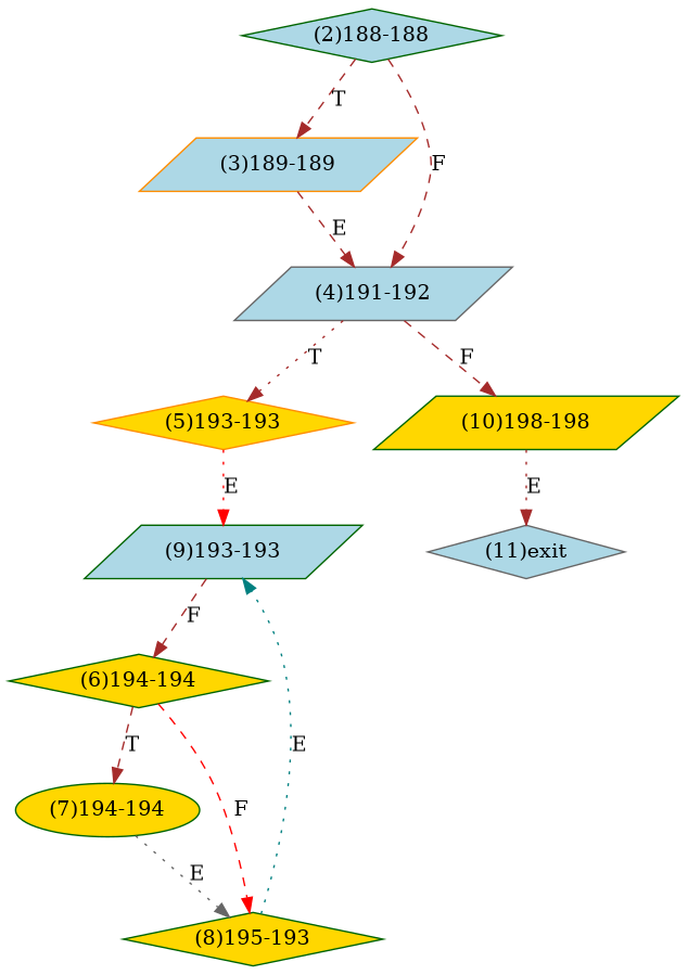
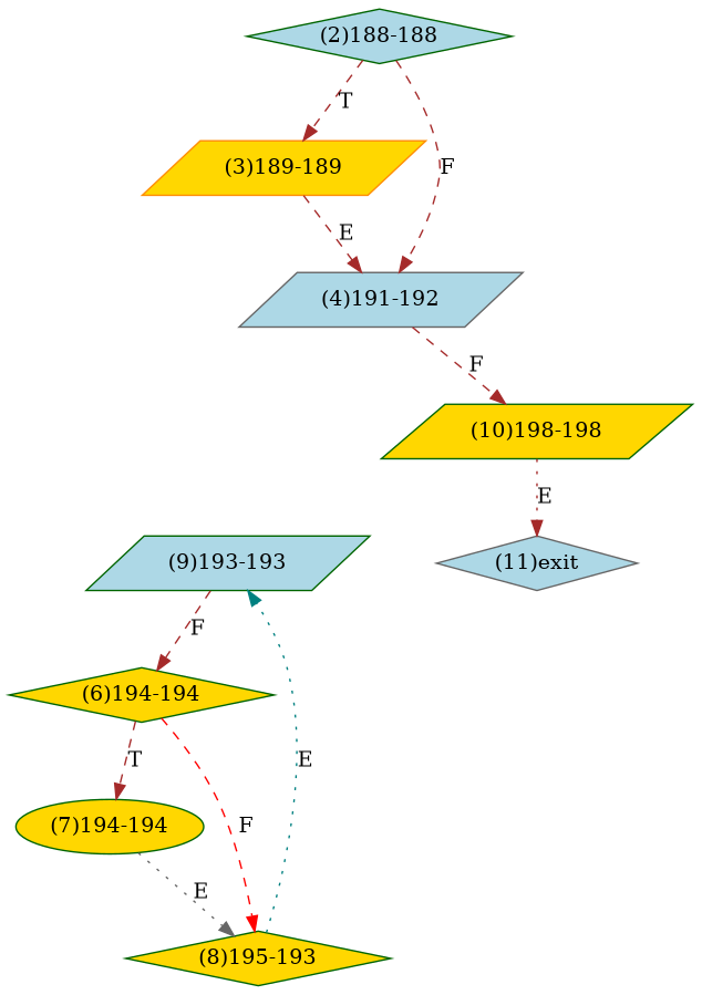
  digraph {
    node [color=darkgreen fillcolor=lightblue shape=diamond style=filled]
    edge [color=brown style=dashed]
    n1 [label="(2)188-188"]
-   n2 [color=darkorange label="(3)189-189" shape=parallelogram]
+   n2 [color=darkorange fillcolor=gold label="(3)189-189" shape=parallelogram]
    n3 [color=gray40 label="(4)191-192" shape=parallelogram]
-   n4 [color=darkorange fillcolor=gold label="(5)193-193"]
    n5 [fillcolor=gold label="(10)198-198" shape=parallelogram]
    n6 [label="(9)193-193" shape=parallelogram]
    n7 [color=gray40 label="(11)exit"]
    n8 [fillcolor=gold label="(6)194-194"]
    n9 [fillcolor=gold label="(7)194-194" shape=ellipse]
    n10 [fillcolor=gold label="(8)195-193"]
    n1 -> n2 [label=T]
    n1 -> n3 [label=F]
    n2 -> n3 [label=E]
-   n3 -> n4 [label=T style=dotted]
    n3 -> n5 [label=F]
-   n4 -> n6 [color=red label=E style=dotted]
    n5 -> n7 [label=E style=dotted]
    n6 -> n8 [label=F]
    n8 -> n9 [label=T]
    n8 -> n10 [color=red label=F]
    n9 -> n10 [color=gray40 label=E style=dotted]
    n10 -> n6 [color=teal label=E style=dotted]
  }
